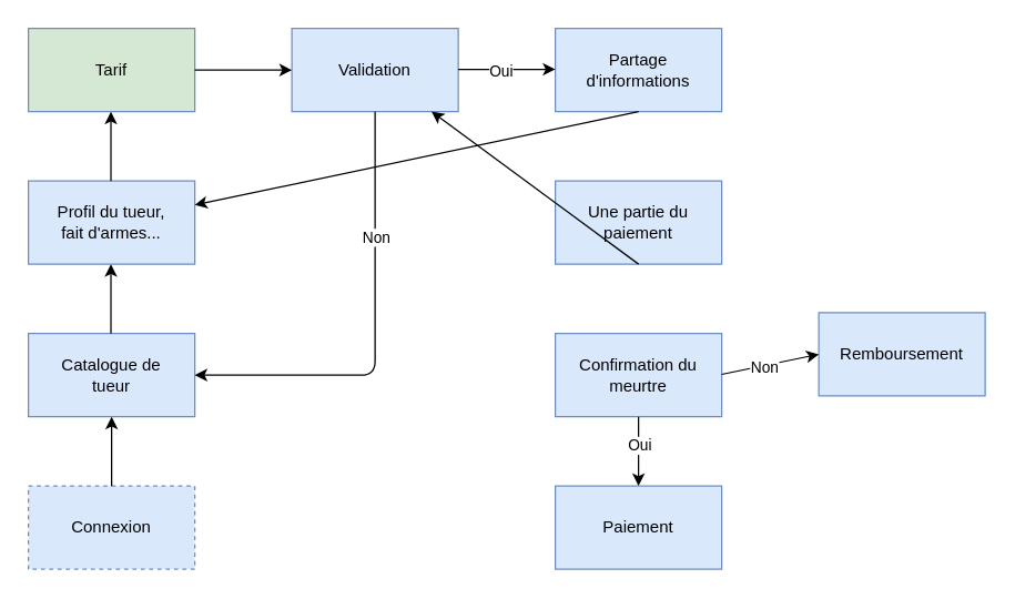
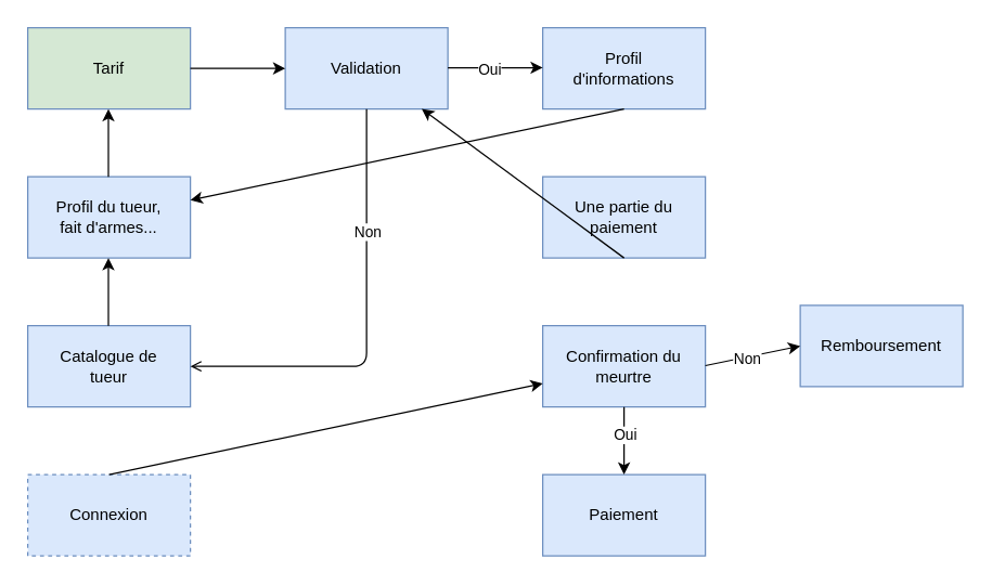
  <mxCell id="0" />
  <mxCell id="1" parent="0" />
  <mxCell id="2" value="Connexion" style="rounded=0;whiteSpace=wrap;html=1;fillColor=#dae8fc;strokeColor=#6c8ebf;dashed=1;" vertex="1" parent="1"><mxGeometry x="20" y="350" width="120" height="60" as="geometry" /></mxCell>
  <mxCell id="3" value="Catalogue de&lt;br&gt;tueur" style="rounded=0;whiteSpace=wrap;html=1;fillColor=#dae8fc;strokeColor=#6c8ebf;" vertex="1" parent="1"><mxGeometry x="20" y="240" width="120" height="60" as="geometry" /></mxCell>
  <mxCell id="4" value="Profil du tueur,&lt;br&gt;fait d'armes..." style="rounded=0;whiteSpace=wrap;html=1;fillColor=#dae8fc;strokeColor=#6c8ebf;" vertex="1" parent="1"><mxGeometry x="20" y="130" width="120" height="60" as="geometry" /></mxCell>
  <mxCell id="5" value="Tarif" style="rounded=0;whiteSpace=wrap;html=1;fillColor=#d5e8d4;strokeColor=#6c8ebf;" vertex="1" parent="1"><mxGeometry x="20" y="20" width="120" height="60" as="geometry" /></mxCell>
  <mxCell id="6" value="Validation" style="rounded=0;whiteSpace=wrap;html=1;fillColor=#dae8fc;strokeColor=#6c8ebf;" vertex="1" parent="1"><mxGeometry x="210" y="20" width="120" height="60" as="geometry" /></mxCell>
- <mxCell id="7" value="Partage&lt;br&gt;d'informations" style="rounded=0;whiteSpace=wrap;html=1;fillColor=#dae8fc;strokeColor=#6c8ebf;" vertex="1" parent="1"><mxGeometry x="400" y="20" width="120" height="60" as="geometry" /></mxCell>
+ <mxCell id="7" value="Profil&lt;br&gt;d'informations" style="rounded=0;whiteSpace=wrap;html=1;fillColor=#dae8fc;strokeColor=#6c8ebf;" vertex="1" parent="1"><mxGeometry x="400" y="20" width="120" height="60" as="geometry" /></mxCell>
  <mxCell id="8" value="Une partie du&lt;br&gt;paiement" style="rounded=0;whiteSpace=wrap;html=1;fillColor=#dae8fc;strokeColor=#6c8ebf;" vertex="1" parent="1"><mxGeometry x="400" y="130" width="120" height="60" as="geometry" /></mxCell>
  <mxCell id="9" value="Confirmation du meurtre" style="rounded=0;whiteSpace=wrap;html=1;fillColor=#dae8fc;strokeColor=#6c8ebf;" vertex="1" parent="1"><mxGeometry x="400" y="240" width="120" height="60" as="geometry" /></mxCell>
  <mxCell id="10" value="Paiement" style="rounded=0;whiteSpace=wrap;html=1;fillColor=#dae8fc;strokeColor=#6c8ebf;" vertex="1" parent="1"><mxGeometry x="400" y="350" width="120" height="60" as="geometry" /></mxCell>
  <mxCell id="11" value="Remboursement" style="rounded=0;whiteSpace=wrap;html=1;fillColor=#dae8fc;strokeColor=#6c8ebf;" vertex="1" parent="1"><mxGeometry x="590" y="225" width="120" height="60" as="geometry" /></mxCell>
- <mxCell id="12" value="" style="endArrow=classic;html=1;exitX=0.5;exitY=0;exitDx=0;exitDy=0;entryX=0.5;entryY=1;entryDx=0;entryDy=0;" edge="1" parent="1" source="2" target="3"><mxGeometry width="50" height="50" relative="1" as="geometry"><mxPoint x="270" y="310" as="sourcePoint" /><mxPoint x="320" y="260" as="targetPoint" /></mxGeometry></mxCell>
+ <mxCell id="12" value="" style="endArrow=classic;html=1;exitX=0.5;exitY=0;exitDx=0;exitDy=0;" edge="1" parent="1" source="2" target="9"><mxGeometry width="50" height="50" relative="1" as="geometry"><mxPoint x="270" y="310" as="sourcePoint" /><mxPoint x="320" y="260" as="targetPoint" /></mxGeometry></mxCell>
  <mxCell id="13" value="" style="endArrow=classic;html=1;exitX=0.5;exitY=0;exitDx=0;exitDy=0;entryX=0.5;entryY=1;entryDx=0;entryDy=0;" edge="1" parent="1"><mxGeometry width="50" height="50" relative="1" as="geometry"><mxPoint x="79.5" y="240" as="sourcePoint" /><mxPoint x="79.5" y="190" as="targetPoint" /></mxGeometry></mxCell>
  <mxCell id="14" value="" style="endArrow=classic;html=1;exitX=0.5;exitY=0;exitDx=0;exitDy=0;entryX=0.5;entryY=1;entryDx=0;entryDy=0;" edge="1" parent="1"><mxGeometry width="50" height="50" relative="1" as="geometry"><mxPoint x="79.5" y="130" as="sourcePoint" /><mxPoint x="79.5" y="80" as="targetPoint" /></mxGeometry></mxCell>
  <mxCell id="15" value="" style="endArrow=classic;html=1;exitX=1;exitY=0.5;exitDx=0;exitDy=0;entryX=0;entryY=0.5;entryDx=0;entryDy=0;" edge="1" parent="1" source="5" target="6"><mxGeometry width="50" height="50" relative="1" as="geometry"><mxPoint x="170" y="80" as="sourcePoint" /><mxPoint x="170" y="30" as="targetPoint" /></mxGeometry></mxCell>
  <mxCell id="16" value="" style="endArrow=classic;html=1;exitX=1;exitY=0.5;exitDx=0;exitDy=0;entryX=0;entryY=0.5;entryDx=0;entryDy=0;" edge="1" parent="1"><mxGeometry width="50" height="50" relative="1" as="geometry"><mxPoint x="330" y="49.5" as="sourcePoint" /><mxPoint x="400" y="49.5" as="targetPoint" /></mxGeometry></mxCell>
  <mxCell id="17" value="Oui" style="edgeLabel;html=1;align=center;verticalAlign=middle;resizable=0;points=[];" vertex="1" connectable="0" parent="16"><mxGeometry x="-0.486" y="-1" relative="1" as="geometry"><mxPoint x="12" y="-0.5" as="offset" /></mxGeometry></mxCell>
  <mxCell id="18" value="" style="endArrow=classic;html=1;exitX=0.5;exitY=1;exitDx=0;exitDy=0;" edge="1" parent="1" source="7" target="4"><mxGeometry width="50" height="50" relative="1" as="geometry"><mxPoint x="89.5" y="140" as="sourcePoint" /><mxPoint x="89.5" y="90" as="targetPoint" /></mxGeometry></mxCell>
  <mxCell id="19" value="" style="endArrow=classic;html=1;exitX=0.5;exitY=1;exitDx=0;exitDy=0;" edge="1" parent="1" source="8" target="6"><mxGeometry width="50" height="50" relative="1" as="geometry"><mxPoint x="470" y="90" as="sourcePoint" /><mxPoint x="470" y="140" as="targetPoint" /></mxGeometry></mxCell>
  <mxCell id="20" value="" style="endArrow=classic;html=1;exitX=0.5;exitY=1;exitDx=0;exitDy=0;entryX=0.5;entryY=0;entryDx=0;entryDy=0;" edge="1" parent="1" source="9" target="10"><mxGeometry width="50" height="50" relative="1" as="geometry"><mxPoint x="470" y="200" as="sourcePoint" /><mxPoint x="470" y="250" as="targetPoint" /><Array as="points" /></mxGeometry></mxCell>
  <mxCell id="21" value="Oui" style="edgeLabel;html=1;align=center;verticalAlign=middle;resizable=0;points=[];" vertex="1" connectable="0" parent="20"><mxGeometry x="-0.44" y="-1" relative="1" as="geometry"><mxPoint x="1" y="6" as="offset" /></mxGeometry></mxCell>
  <mxCell id="22" value="" style="endArrow=classic;html=1;exitX=1;exitY=0.5;exitDx=0;exitDy=0;entryX=0;entryY=0.5;entryDx=0;entryDy=0;" edge="1" parent="1" target="11"><mxGeometry width="50" height="50" relative="1" as="geometry"><mxPoint x="520" y="269.5" as="sourcePoint" /><mxPoint x="590" y="269.5" as="targetPoint" /></mxGeometry></mxCell>
  <mxCell id="23" value="Non" style="edgeLabel;html=1;align=center;verticalAlign=middle;resizable=0;points=[];" vertex="1" connectable="0" parent="22"><mxGeometry x="-0.314" y="-1" relative="1" as="geometry"><mxPoint x="6.01" y="-0.67" as="offset" /></mxGeometry></mxCell>
- <mxCell id="24" value="" style="endArrow=classic;html=1;exitX=0.5;exitY=1;exitDx=0;exitDy=0;entryX=1;entryY=0.5;entryDx=0;entryDy=0;" edge="1" parent="1" source="6" target="3"><mxGeometry width="50" height="50" relative="1" as="geometry"><mxPoint x="310" y="370" as="sourcePoint" /><mxPoint x="150" y="280" as="targetPoint" /><Array as="points"><mxPoint x="270" y="270" /></Array></mxGeometry></mxCell>
+ <mxCell id="24" value="" style="endArrow=open;html=1;exitX=0.5;exitY=1;exitDx=0;exitDy=0;entryX=1;entryY=0.5;entryDx=0;entryDy=0;" edge="1" parent="1" source="6" target="3"><mxGeometry width="50" height="50" relative="1" as="geometry"><mxPoint x="310" y="370" as="sourcePoint" /><mxPoint x="150" y="280" as="targetPoint" /><Array as="points"><mxPoint x="270" y="270" /></Array></mxGeometry></mxCell>
  <mxCell id="25" value="Non" style="edgeLabel;html=1;align=center;verticalAlign=middle;resizable=0;points=[];" vertex="1" connectable="0" parent="24"><mxGeometry x="-0.225" relative="1" as="geometry"><mxPoint y="-34" as="offset" /></mxGeometry></mxCell>
